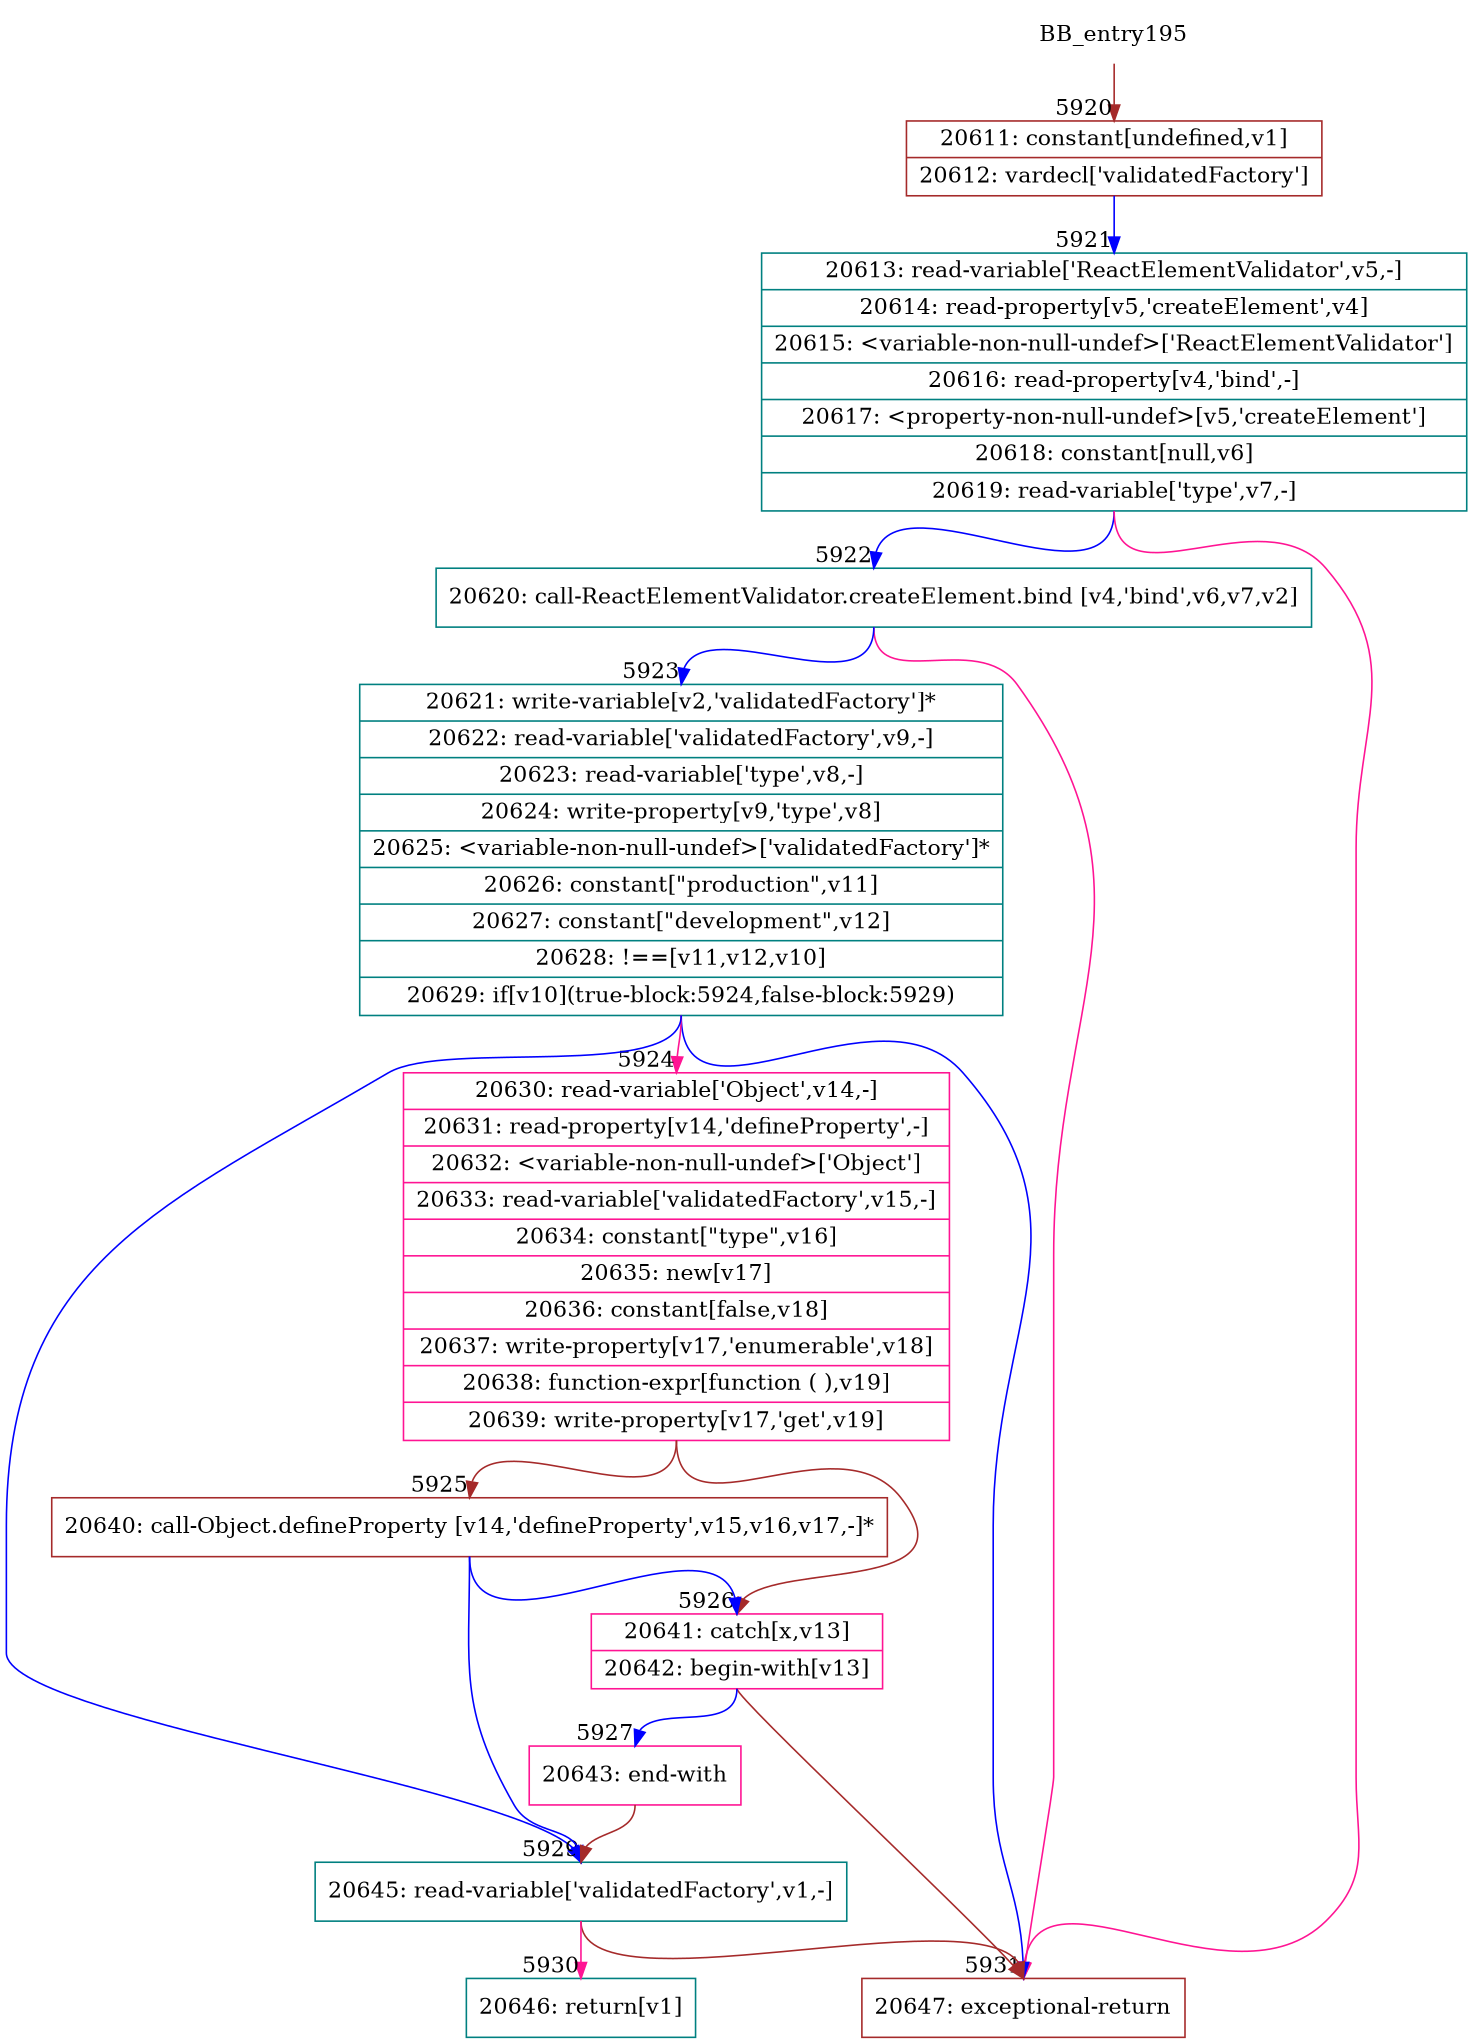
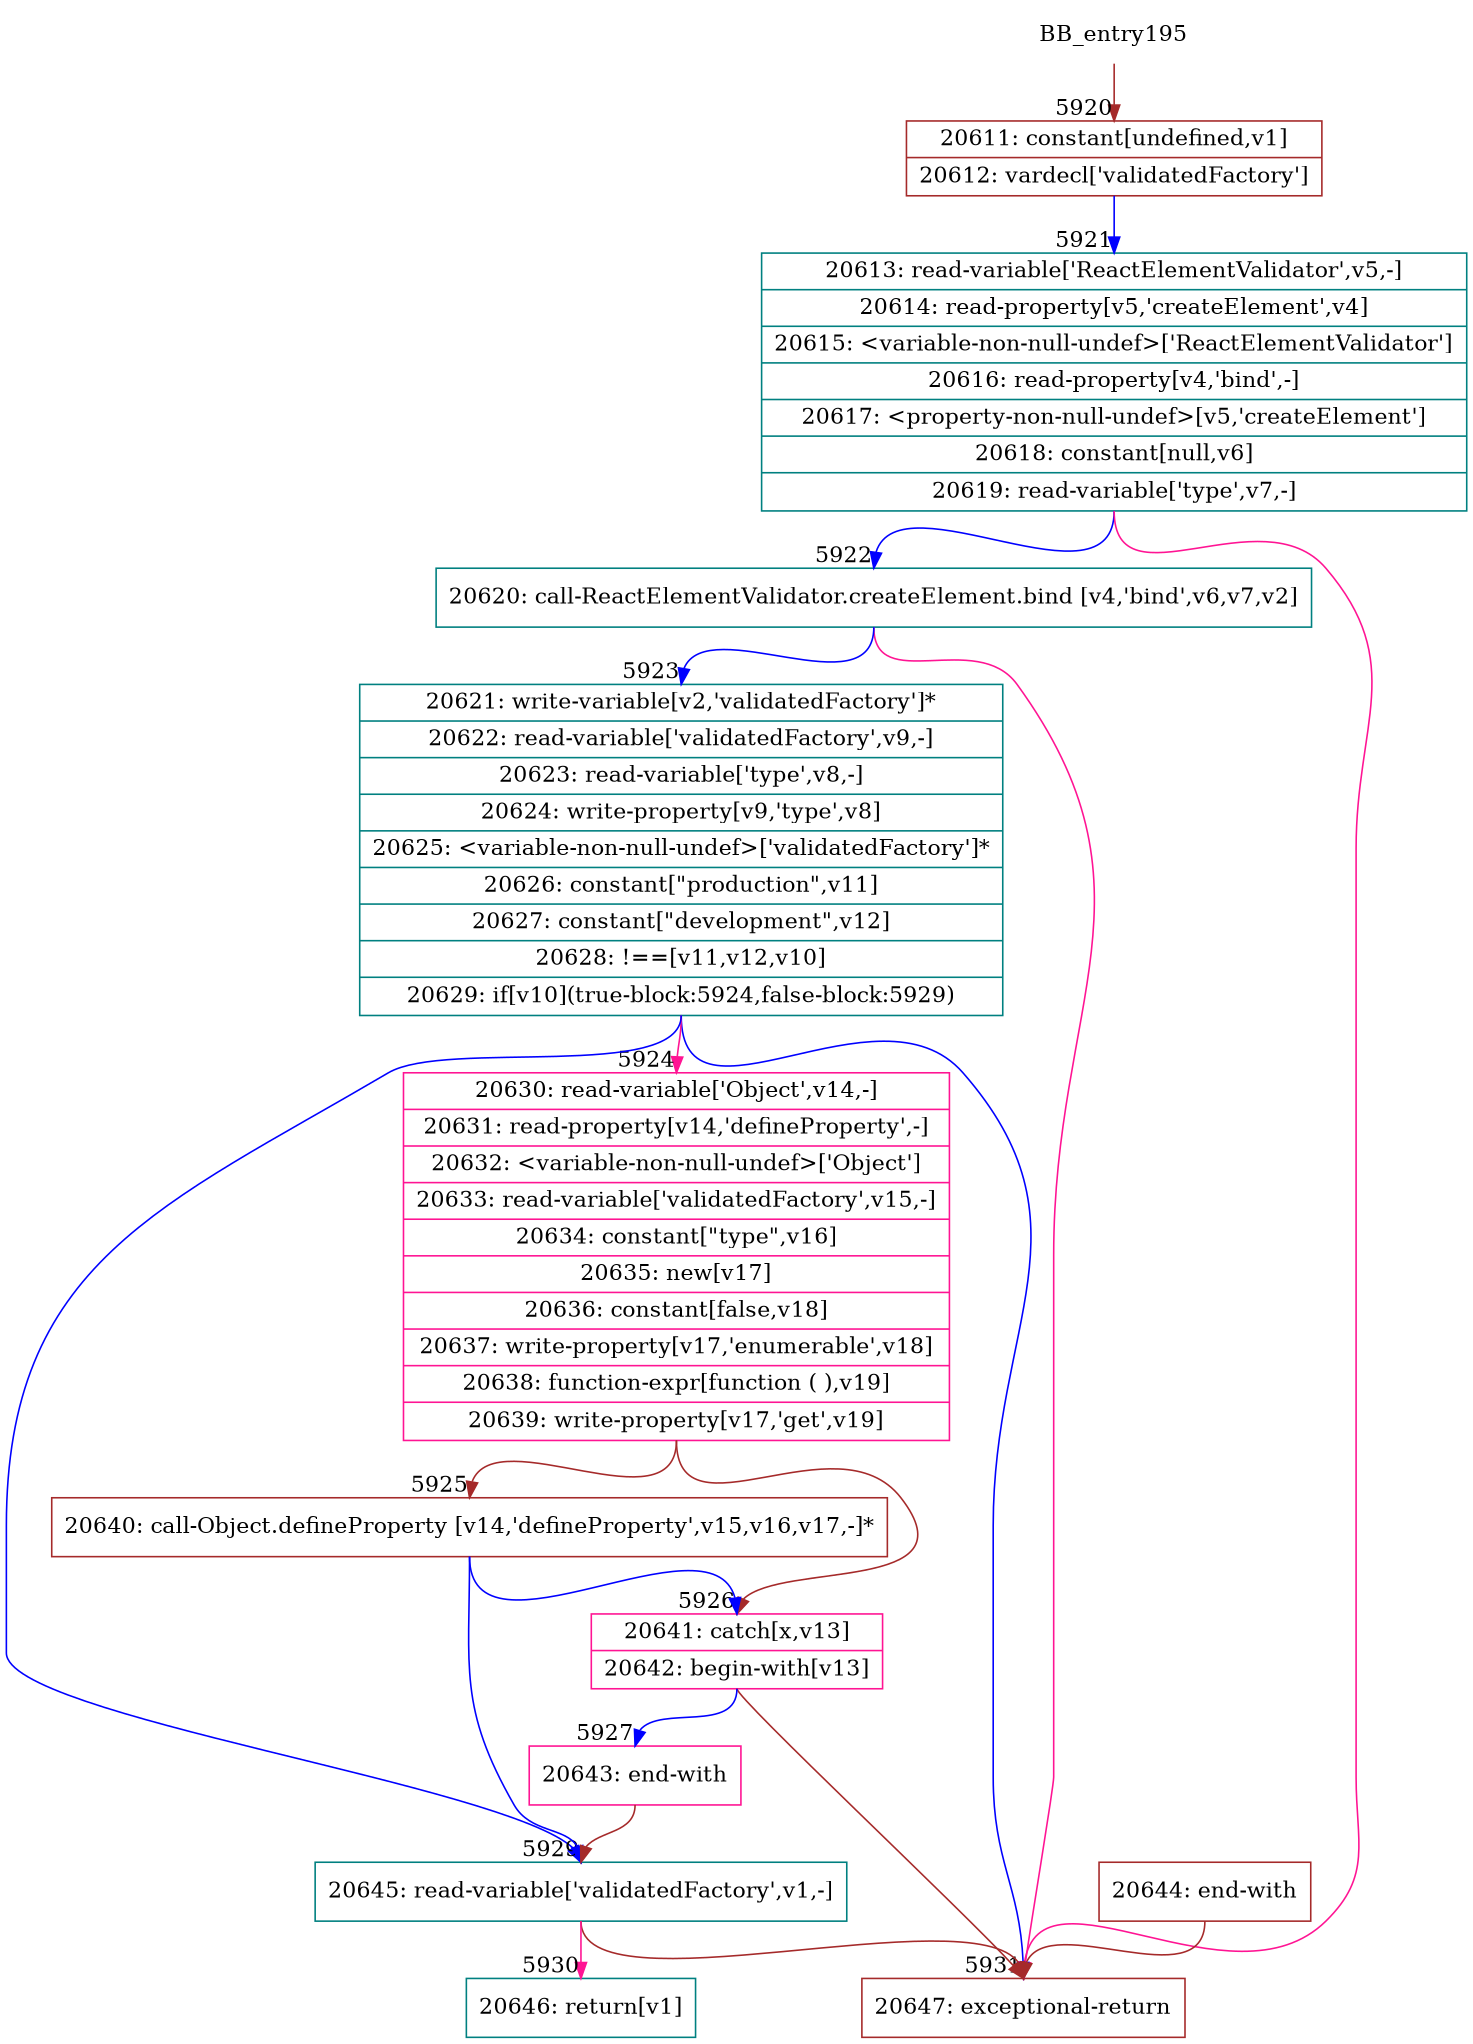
  digraph {
    rankdir=TD
    node [color=brown shape=record]
    edge [color=blue headport=n tailport=s]
    n1 [label=BB_entry195 shape=none]
    n2 [label="{20611: constant[undefined,v1]|20612: vardecl['validatedFactory']}"]
    n3 [color=teal label="{20613: read-variable['ReactElementValidator',v5,-]|20614: read-property[v5,'createElement',v4]|20615: \<variable-non-null-undef\>['ReactElementValidator']|20616: read-property[v4,'bind',-]|20617: \<property-non-null-undef\>[v5,'createElement']|20618: constant[null,v6]|20619: read-variable['type',v7,-]}"]
    n4 [color=teal label="{20620: call-ReactElementValidator.createElement.bind [v4,'bind',v6,v7,v2]}"]
    n5 [label="{20647: exceptional-return}"]
    n6 [color=teal label="{20621: write-variable[v2,'validatedFactory']*|20622: read-variable['validatedFactory',v9,-]|20623: read-variable['type',v8,-]|20624: write-property[v9,'type',v8]|20625: \<variable-non-null-undef\>['validatedFactory']*|20626: constant[\"production\",v11]|20627: constant[\"development\",v12]|20628: !==[v11,v12,v10]|20629: if[v10](true-block:5924,false-block:5929)}"]
    n7 [color=deeppink label="{20630: read-variable['Object',v14,-]|20631: read-property[v14,'defineProperty',-]|20632: \<variable-non-null-undef\>['Object']|20633: read-variable['validatedFactory',v15,-]|20634: constant[\"type\",v16]|20635: new[v17]|20636: constant[false,v18]|20637: write-property[v17,'enumerable',v18]|20638: function-expr[function ( ),v19]|20639: write-property[v17,'get',v19]}"]
    n8 [color=teal label="{20645: read-variable['validatedFactory',v1,-]}"]
    n9 [label="{20640: call-Object.defineProperty [v14,'defineProperty',v15,v16,v17,-]*}"]
    n10 [color=deeppink label="{20641: catch[x,v13]|20642: begin-with[v13]}"]
    n11 [color=teal label="{20646: return[v1]}"]
    n12 [color=deeppink label="{20643: end-with}"]
+   n13 [label="{20644: end-with}"]
    n1 -> n2 [color=brown headlabel="    5920"]
    n2 -> n3 [headlabel="      5921"]
    n3 -> n4 [headlabel="      5922"]
    n3 -> n5 [color=deeppink headlabel="      5931"]
    n4 -> n5 [color=deeppink]
    n4 -> n6 [headlabel="      5923"]
    n6 -> n5
    n6 -> n7 [color=deeppink headlabel="      5924"]
    n6 -> n8 [headlabel="      5929"]
    n7 -> n9 [color=brown headlabel="      5925"]
    n7 -> n10 [color=brown headlabel="      5926"]
    n8 -> n5 [color=brown]
    n8 -> n11 [color=deeppink headlabel="      5930"]
    n9 -> n8
    n9 -> n10
    n10 -> n5 [color=brown]
    n10 -> n12 [headlabel="      5927"]
    n12 -> n8 [color=brown]
+   n13 -> n5 [color=brown]
  }
